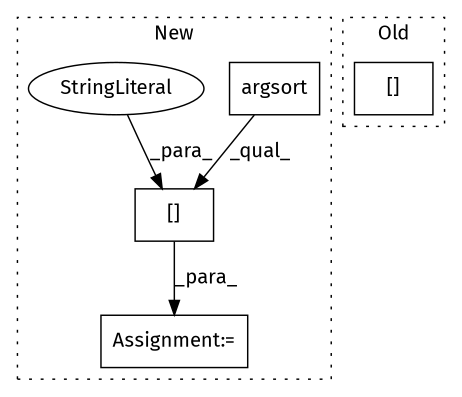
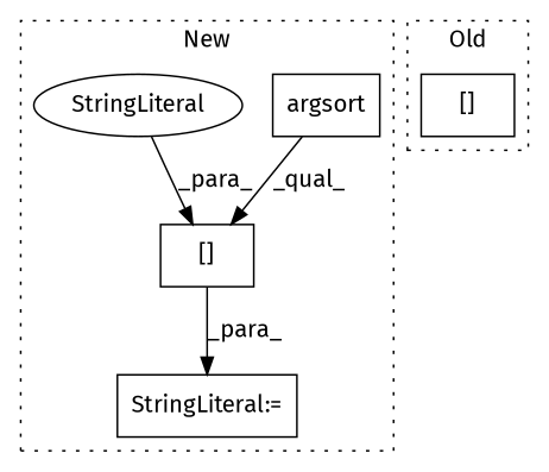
  digraph {
    fontname="Fira Sans"
    node [a=2 shape=box fontname="Fira Sans"]
    edge [fontname="Fira Sans"]
    n1 [a=32 l="8,1" label=argsort s="3340,3362"]
    n2 [l="30,1" label="[]" s="3334,3428"]
    n3 [a=45 l=64 label=StringLiteral s=3364 shape=ellipse]
-   n4 [a=7 l=1 label="Assignment:=" s=3333]
+   n4 [a=7 l=1 label="StringLiteral:=" s=3333]
    n5 [l="24,1" label="[]" s="1970,2017"]
    subgraph cluster_1 {
      label=New
      style=dotted
      n1
      n2
      n3
      n4
    }
    subgraph cluster_2 {
      label=Old
      style=dotted
      n5
    }
    n1 -> n2 [label=_qual_]
    n2 -> n4 [label=_para_]
    n3 -> n2 [label=_para_]
  }
